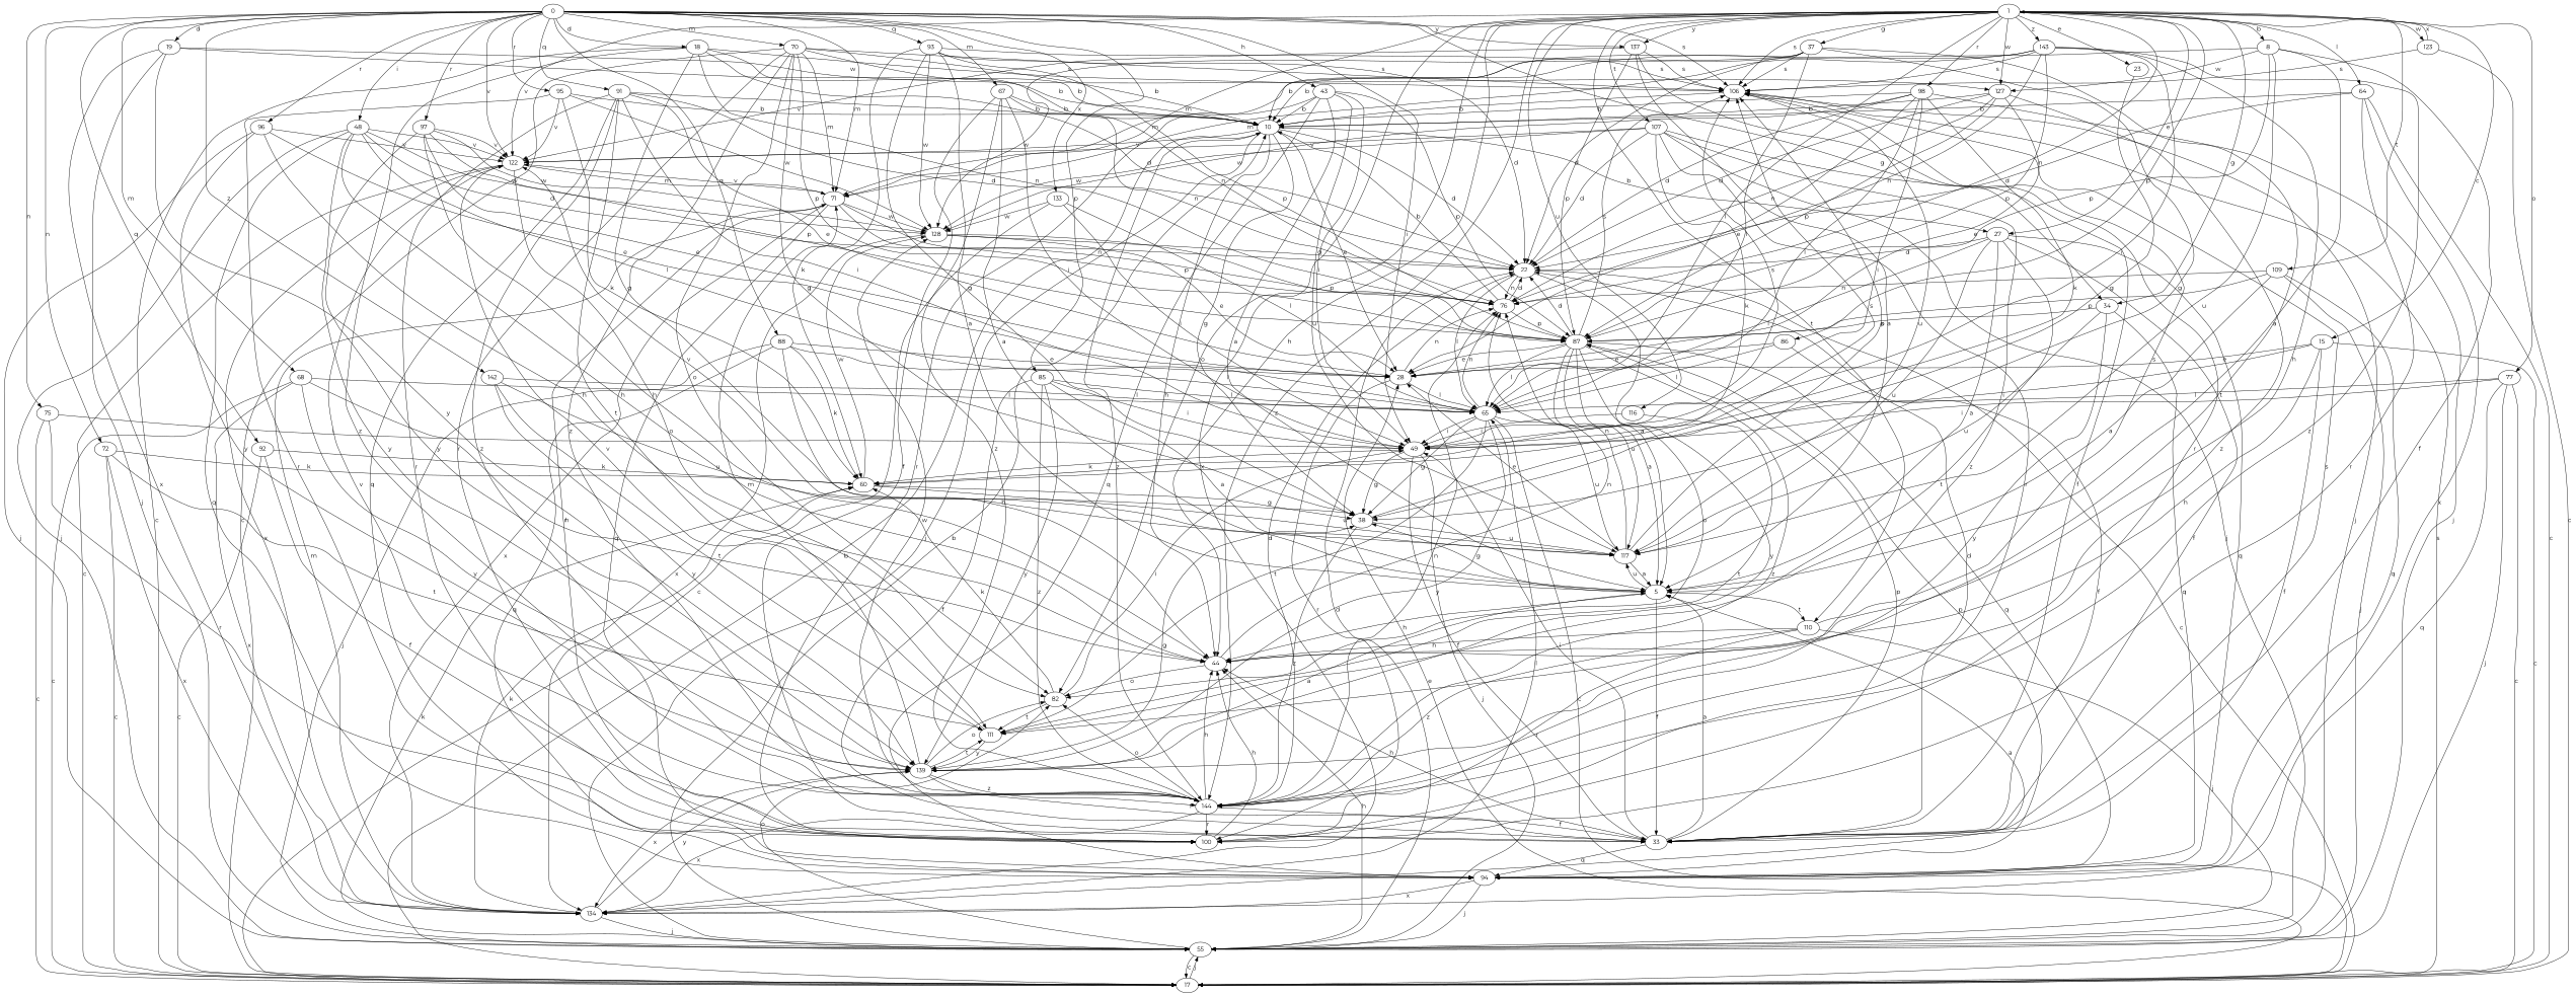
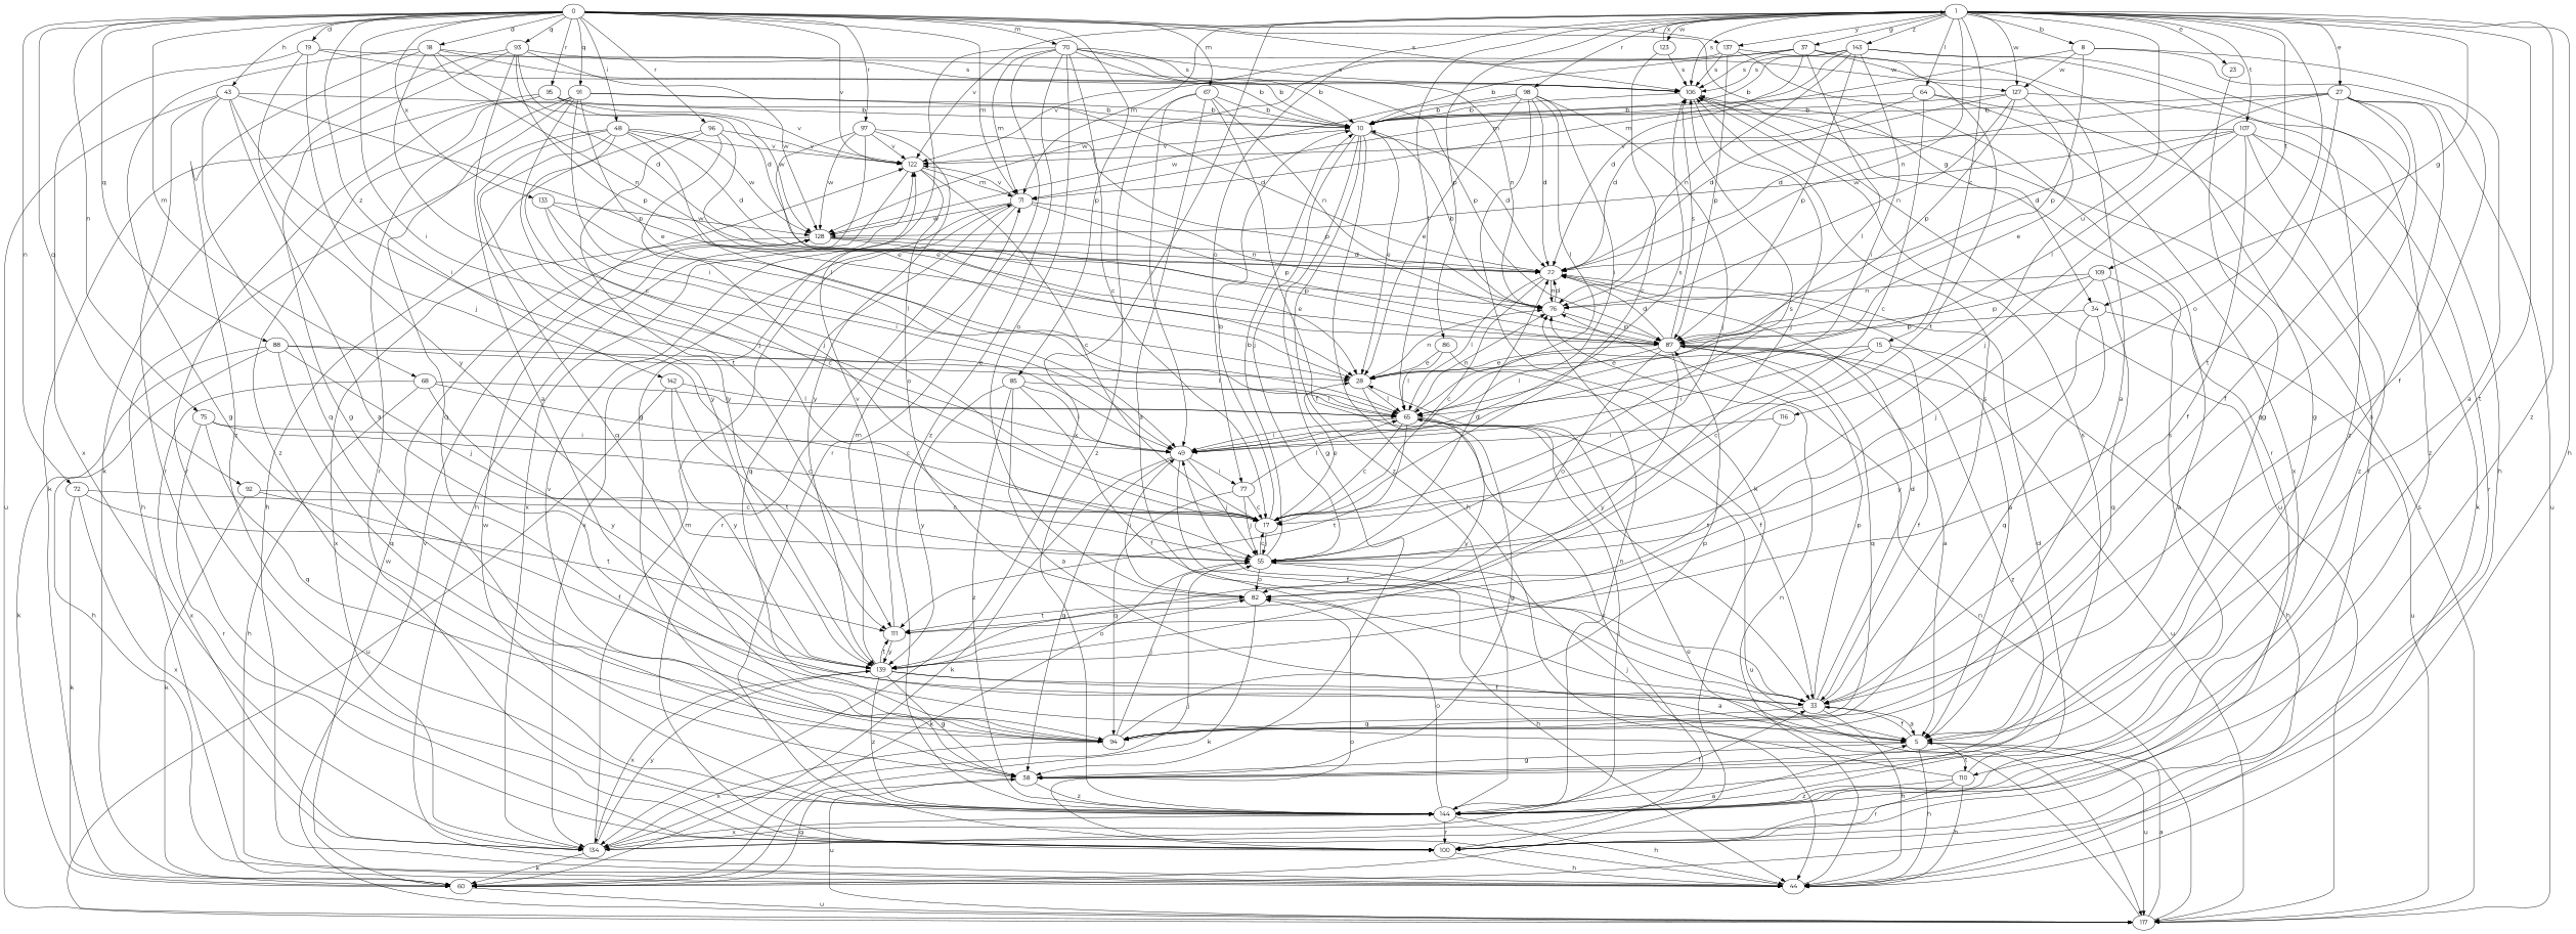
  strict digraph {
    fontname=Montserrat
    node [fontname=Montserrat]
    edge [fontname=Montserrat]
    0
    18
    19
    34
    43
    48
    49
    67
    68
    70
    71
    72
    75
    85
    88
    91
    92
    93
    95
    96
    97
    106
    122
    133
    137
    142
    76
    144
    38
    10
    22
    17
    127
    134
    55
    139
    117
    87
    94
    5
    100
    44
    65
    128
    33
    60
    82
    111
    28
    1
    8
    15
    23
    27
    37
    64
    77
    86
    98
    107
    109
    110
    116
    123
    143
    0 -> 18 [label=d]
    0 -> 19 [label=d]
    0 -> 34 [label=g]
    0 -> 43 [label=h]
    0 -> 48 [label=i]
    0 -> 49 [label=i]
    0 -> 67 [label=m]
    0 -> 68 [label=m]
    0 -> 70 [label=m]
    0 -> 71 [label=m]
    0 -> 72 [label=n]
    0 -> 75 [label=n]
    0 -> 85 [label=p]
    0 -> 88 [label=q]
    0 -> 91 [label=q]
    0 -> 92 [label=q]
    0 -> 93 [label=q]
    0 -> 95 [label=r]
    0 -> 96 [label=r]
    0 -> 97 [label=r]
    0 -> 106 [label=s]
    0 -> 122 [label=v]
    0 -> 133 [label=x]
    0 -> 137 [label=y]
    0 -> 142 [label=z]
    18 -> 106 [label=s]
    18 -> 76 [label=n]
    18 -> 144 [label=z]
    18 -> 38 [label=g]
    18 -> 10 [label=b]
    18 -> 22 [label=d]
    18 -> 17 [label=c]
    19 -> 10 [label=b]
    19 -> 127 [label=w]
    19 -> 134 [label=x]
    19 -> 55 [label=j]
    19 -> 139 [label=y]
    34 -> 139 [label=y]
    34 -> 117 [label=u]
    34 -> 87 [label=p]
    34 -> 94 [label=q]
    43 -> 49 [label=i]
    43 -> 10 [label=b]
    43 -> 117 [label=u]
    43 -> 87 [label=p]
    43 -> 94 [label=q]
    43 -> 5 [label=a]
    43 -> 100 [label=r]
    48 -> 122 [label=v]
    48 -> 22 [label=d]
    48 -> 55 [label=j]
    48 -> 139 [label=y]
    48 -> 94 [label=q]
    48 -> 44 [label=h]
    48 -> 65 [label=l]
    48 -> 128 [label=w]
    49 -> 106 [label=s]
    49 -> 38 [label=g]
    49 -> 55 [label=j]
    49 -> 33 [label=f]
    49 -> 60 [label=k]
    67 -> 49 [label=i]
    67 -> 76 [label=n]
    67 -> 144 [label=z]
    67 -> 10 [label=b]
    67 -> 5 [label=a]
    67 -> 33 [label=f]
    68 -> 17 [label=c]
    68 -> 134 [label=x]
    68 -> 139 [label=y]
    68 -> 44 [label=h]
    68 -> 65 [label=l]
    70 -> 71 [label=m]
    70 -> 106 [label=s]
    70 -> 76 [label=n]
    70 -> 144 [label=z]
    70 -> 38 [label=g]
    70 -> 10 [label=b]
    70 -> 17 [label=c]
    70 -> 87 [label=p]
    70 -> 100 [label=r]
    70 -> 82 [label=o]
    71 -> 122 [label=v]
    71 -> 76 [label=n]
    71 -> 134 [label=x]
    71 -> 87 [label=p]
    71 -> 94 [label=q]
    71 -> 100 [label=r]
    71 -> 128 [label=w]
    72 -> 17 [label=c]
    72 -> 134 [label=x]
    72 -> 60 [label=k]
    72 -> 111 [label=t]
    75 -> 49 [label=i]
    75 -> 17 [label=c]
+   75 -> 94 [label=q]
    75 -> 100 [label=r]
    85 -> 49 [label=i]
    85 -> 144 [label=z]
    85 -> 139 [label=y]
    85 -> 5 [label=a]
    85 -> 65 [label=l]
    85 -> 33 [label=f]
    88 -> 55 [label=j]
    88 -> 94 [label=q]
    88 -> 44 [label=h]
    88 -> 65 [label=l]
    88 -> 60 [label=k]
    88 -> 28 [label=e]
    91 -> 49 [label=i]
    91 -> 144 [label=z]
    91 -> 10 [label=b]
    91 -> 22 [label=d]
    91 -> 94 [label=q]
    91 -> 100 [label=r]
    91 -> 111 [label=t]
    91 -> 28 [label=e]
    92 -> 17 [label=c]
    92 -> 33 [label=f]
    92 -> 60 [label=k]
    93 -> 106 [label=s]
    93 -> 38 [label=g]
    93 -> 22 [label=d]
    93 -> 87 [label=p]
    93 -> 5 [label=a]
    93 -> 128 [label=w]
    93 -> 60 [label=k]
    95 -> 122 [label=v]
    95 -> 10 [label=b]
    95 -> 100 [label=r]
    95 -> 128 [label=w]
    95 -> 60 [label=k]
    96 -> 122 [label=v]
    96 -> 55 [label=j]
    96 -> 139 [label=y]
    96 -> 44 [label=h]
    96 -> 28 [label=e]
    97 -> 122 [label=v]
    97 -> 139 [label=y]
    97 -> 87 [label=p]
    97 -> 44 [label=h]
    97 -> 128 [label=w]
    97 -> 28 [label=e]
    106 -> 10 [label=b]
    106 -> 55 [label=j]
    106 -> 117 [label=u]
    122 -> 71 [label=m]
    122 -> 17 [label=c]
    122 -> 134 [label=x]
    122 -> 82 [label=o]
    133 -> 49 [label=i]
    133 -> 17 [label=c]
    133 -> 65 [label=l]
    133 -> 128 [label=w]
    137 -> 106 [label=s]
    137 -> 122 [label=v]
    137 -> 87 [label=p]
    137 -> 5 [label=a]
    137 -> 100 [label=r]
    142 -> 139 [label=y]
    142 -> 117 [label=u]
    142 -> 65 [label=l]
    142 -> 111 [label=t]
    76 -> 10 [label=b]
    76 -> 22 [label=d]
    76 -> 87 [label=p]
    144 -> 122 [label=v]
    144 -> 76 [label=n]
    144 -> 22 [label=d]
    144 -> 134 [label=x]
    144 -> 100 [label=r]
    144 -> 44 [label=h]
    144 -> 128 [label=w]
    144 -> 33 [label=f]
    144 -> 82 [label=o]
    38 -> 106 [label=s]
    38 -> 144 [label=z]
    38 -> 117 [label=u]
    10 -> 122 [label=v]
    10 -> 144 [label=z]
    10 -> 38 [label=g]
    10 -> 22 [label=d]
    10 -> 55 [label=j]
    10 -> 44 [label=h]
    10 -> 28 [label=e]
    22 -> 76 [label=n]
    22 -> 17 [label=c]
    22 -> 5 [label=a]
    22 -> 65 [label=l]
    17 -> 106 [label=s]
    17 -> 10 [label=b]
    17 -> 55 [label=j]
    17 -> 28 [label=e]
    127 -> 76 [label=n]
    127 -> 144 [label=z]
    127 -> 10 [label=b]
    127 -> 22 [label=d]
    127 -> 87 [label=p]
    127 -> 28 [label=e]
    134 -> 71 [label=m]
    134 -> 55 [label=j]
    134 -> 139 [label=y]
    134 -> 5 [label=a]
    134 -> 65 [label=l]
    134 -> 60 [label=k]
    55 -> 10 [label=b]
    55 -> 22 [label=d]
    55 -> 17 [label=c]
    55 -> 44 [label=h]
    55 -> 60 [label=k]
    55 -> 82 [label=o]
    139 -> 71 [label=m]
    139 -> 144 [label=z]
    139 -> 38 [label=g]
    139 -> 134 [label=x]
    139 -> 5 [label=a]
    139 -> 33 [label=f]
    139 -> 82 [label=o]
    139 -> 111 [label=t]
    117 -> 106 [label=s]
    117 -> 122 [label=v]
    117 -> 76 [label=n]
    117 -> 5 [label=a]
    117 -> 28 [label=e]
    87 -> 106 [label=s]
    87 -> 144 [label=z]
    87 -> 22 [label=d]
    87 -> 139 [label=y]
    87 -> 117 [label=u]
    87 -> 94 [label=q]
    87 -> 5 [label=a]
    87 -> 65 [label=l]
    87 -> 82 [label=o]
    87 -> 28 [label=e]
    94 -> 134 [label=x]
    94 -> 55 [label=j]
    94 -> 87 [label=p]
    5 -> 38 [label=g]
    5 -> 117 [label=u]
    5 -> 44 [label=h]
    5 -> 33 [label=f]
    5 -> 110 [label=t]
    100 -> 44 [label=h]
    44 -> 76 [label=n]
    44 -> 82 [label=o]
    65 -> 49 [label=i]
    65 -> 76 [label=n]
    65 -> 38 [label=g]
    65 -> 17 [label=c]
    65 -> 139 [label=y]
    65 -> 117 [label=u]
    65 -> 111 [label=t]
    128 -> 22 [label=d]
    128 -> 134 [label=x]
    128 -> 87 [label=p]
    128 -> 28 [label=e]
    33 -> 49 [label=i]
    33 -> 106 [label=s]
    33 -> 22 [label=d]
    33 -> 87 [label=p]
    33 -> 94 [label=q]
    33 -> 5 [label=a]
    33 -> 44 [label=h]
    60 -> 38 [label=g]
    60 -> 117 [label=u]
    60 -> 128 [label=w]
    82 -> 49 [label=i]
    82 -> 60 [label=k]
    82 -> 111 [label=t]
    111 -> 122 [label=v]
    111 -> 139 [label=y]
    28 -> 76 [label=n]
    28 -> 100 [label=r]
    28 -> 65 [label=l]
    1 -> 34 [label=g]
    1 -> 71 [label=m]
    1 -> 106 [label=s]
    1 -> 122 [label=v]
    1 -> 137 [label=y]
    1 -> 76 [label=n]
    1 -> 144 [label=z]
    1 -> 127 [label=w]
    1 -> 134 [label=x]
    1 -> 44 [label=h]
    1 -> 65 [label=l]
    1 -> 82 [label=o]
    1 -> 8 [label=b]
    1 -> 15 [label=c]
    1 -> 23 [label=e]
    1 -> 27 [label=e]
    1 -> 37 [label=g]
    1 -> 64 [label=l]
    1 -> 77 [label=o]
    1 -> 86 [label=p]
    1 -> 98 [label=r]
    1 -> 107 [label=t]
    1 -> 109 [label=t]
    1 -> 110 [label=t]
    1 -> 116 [label=u]
    1 -> 123 [label=w]
    1 -> 143 [label=z]
    8 -> 71 [label=m]
    8 -> 127 [label=w]
-   8 -> 117 [label=u]
    8 -> 87 [label=p]
    8 -> 5 [label=a]
    8 -> 33 [label=f]
    15 -> 49 [label=i]
    15 -> 17 [label=c]
    15 -> 44 [label=h]
    15 -> 33 [label=f]
    15 -> 28 [label=e]
    23 -> 38 [label=g]
-   10 -> 27 [label=b]
+   27 -> 10 [label=b]
    27 -> 22 [label=d]
    27 -> 117 [label=u]
    27 -> 94 [label=q]
    27 -> 5 [label=a]
    27 -> 65 [label=l]
    27 -> 33 [label=f]
    27 -> 111 [label=t]
    37 -> 106 [label=s]
    37 -> 38 [label=g]
    37 -> 10 [label=b]
    37 -> 22 [label=d]
    37 -> 65 [label=l]
    37 -> 128 [label=w]
-   37 -> 111 [label=t]
+   37 -> 82 [label=t]
    64 -> 10 [label=b]
    64 -> 22 [label=d]
    64 -> 17 [label=c]
    64 -> 134 [label=x]
    64 -> 100 [label=r]
-   77 -> 49 [label=i]
+   49 -> 77 [label=i]
    77 -> 17 [label=c]
    77 -> 55 [label=j]
    77 -> 94 [label=q]
    77 -> 65 [label=l]
    86 -> 65 [label=l]
    86 -> 33 [label=f]
    86 -> 28 [label=e]
    98 -> 49 [label=i]
    98 -> 10 [label=b]
    98 -> 22 [label=d]
    98 -> 55 [label=j]
    98 -> 65 [label=l]
    98 -> 128 [label=w]
    98 -> 60 [label=k]
    98 -> 28 [label=e]
    107 -> 122 [label=v]
    107 -> 144 [label=z]
    107 -> 22 [label=d]
    107 -> 55 [label=j]
    107 -> 100 [label=r]
    107 -> 128 [label=w]
    107 -> 33 [label=f]
    107 -> 60 [label=k]
    109 -> 76 [label=n]
    109 -> 55 [label=j]
    109 -> 87 [label=p]
    109 -> 94 [label=q]
    109 -> 5 [label=a]
    110 -> 106 [label=s]
    110 -> 144 [label=z]
    110 -> 55 [label=j]
    110 -> 100 [label=r]
    110 -> 44 [label=h]
    116 -> 49 [label=i]
    116 -> 111 [label=t]
    123 -> 106 [label=s]
    123 -> 17 [label=c]
    123 -> 1 [label=x]
    143 -> 49 [label=i]
    143 -> 71 [label=m]
    143 -> 106 [label=s]
    143 -> 76 [label=n]
    143 -> 144 [label=z]
    143 -> 10 [label=b]
    143 -> 87 [label=p]
    143 -> 44 [label=h]
  }
